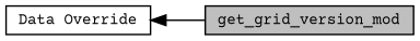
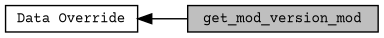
  digraph {
    rankdir=LR
    fontname="Courier Prime"
    node [color=black fontname="Courier Prime" fontsize=10 shape=box style=filled]
-   n1 [fillcolor=grey75 fontcolor=black height=0.2 label=get_grid_version_mod width=0.4]
+   n1 [fillcolor=grey75 fontcolor=black height=0.2 label=get_mod_version_mod width=0.4]
    n2 [fillcolor=white height=0.2 label="Data Override" width=0.4]
    n2 -> n1 [dir=back fontname="Courier Prime" fontsize=10 labelfontname=Helvetica labelfontsize=10 shape=plaintext style=solid]
  }
